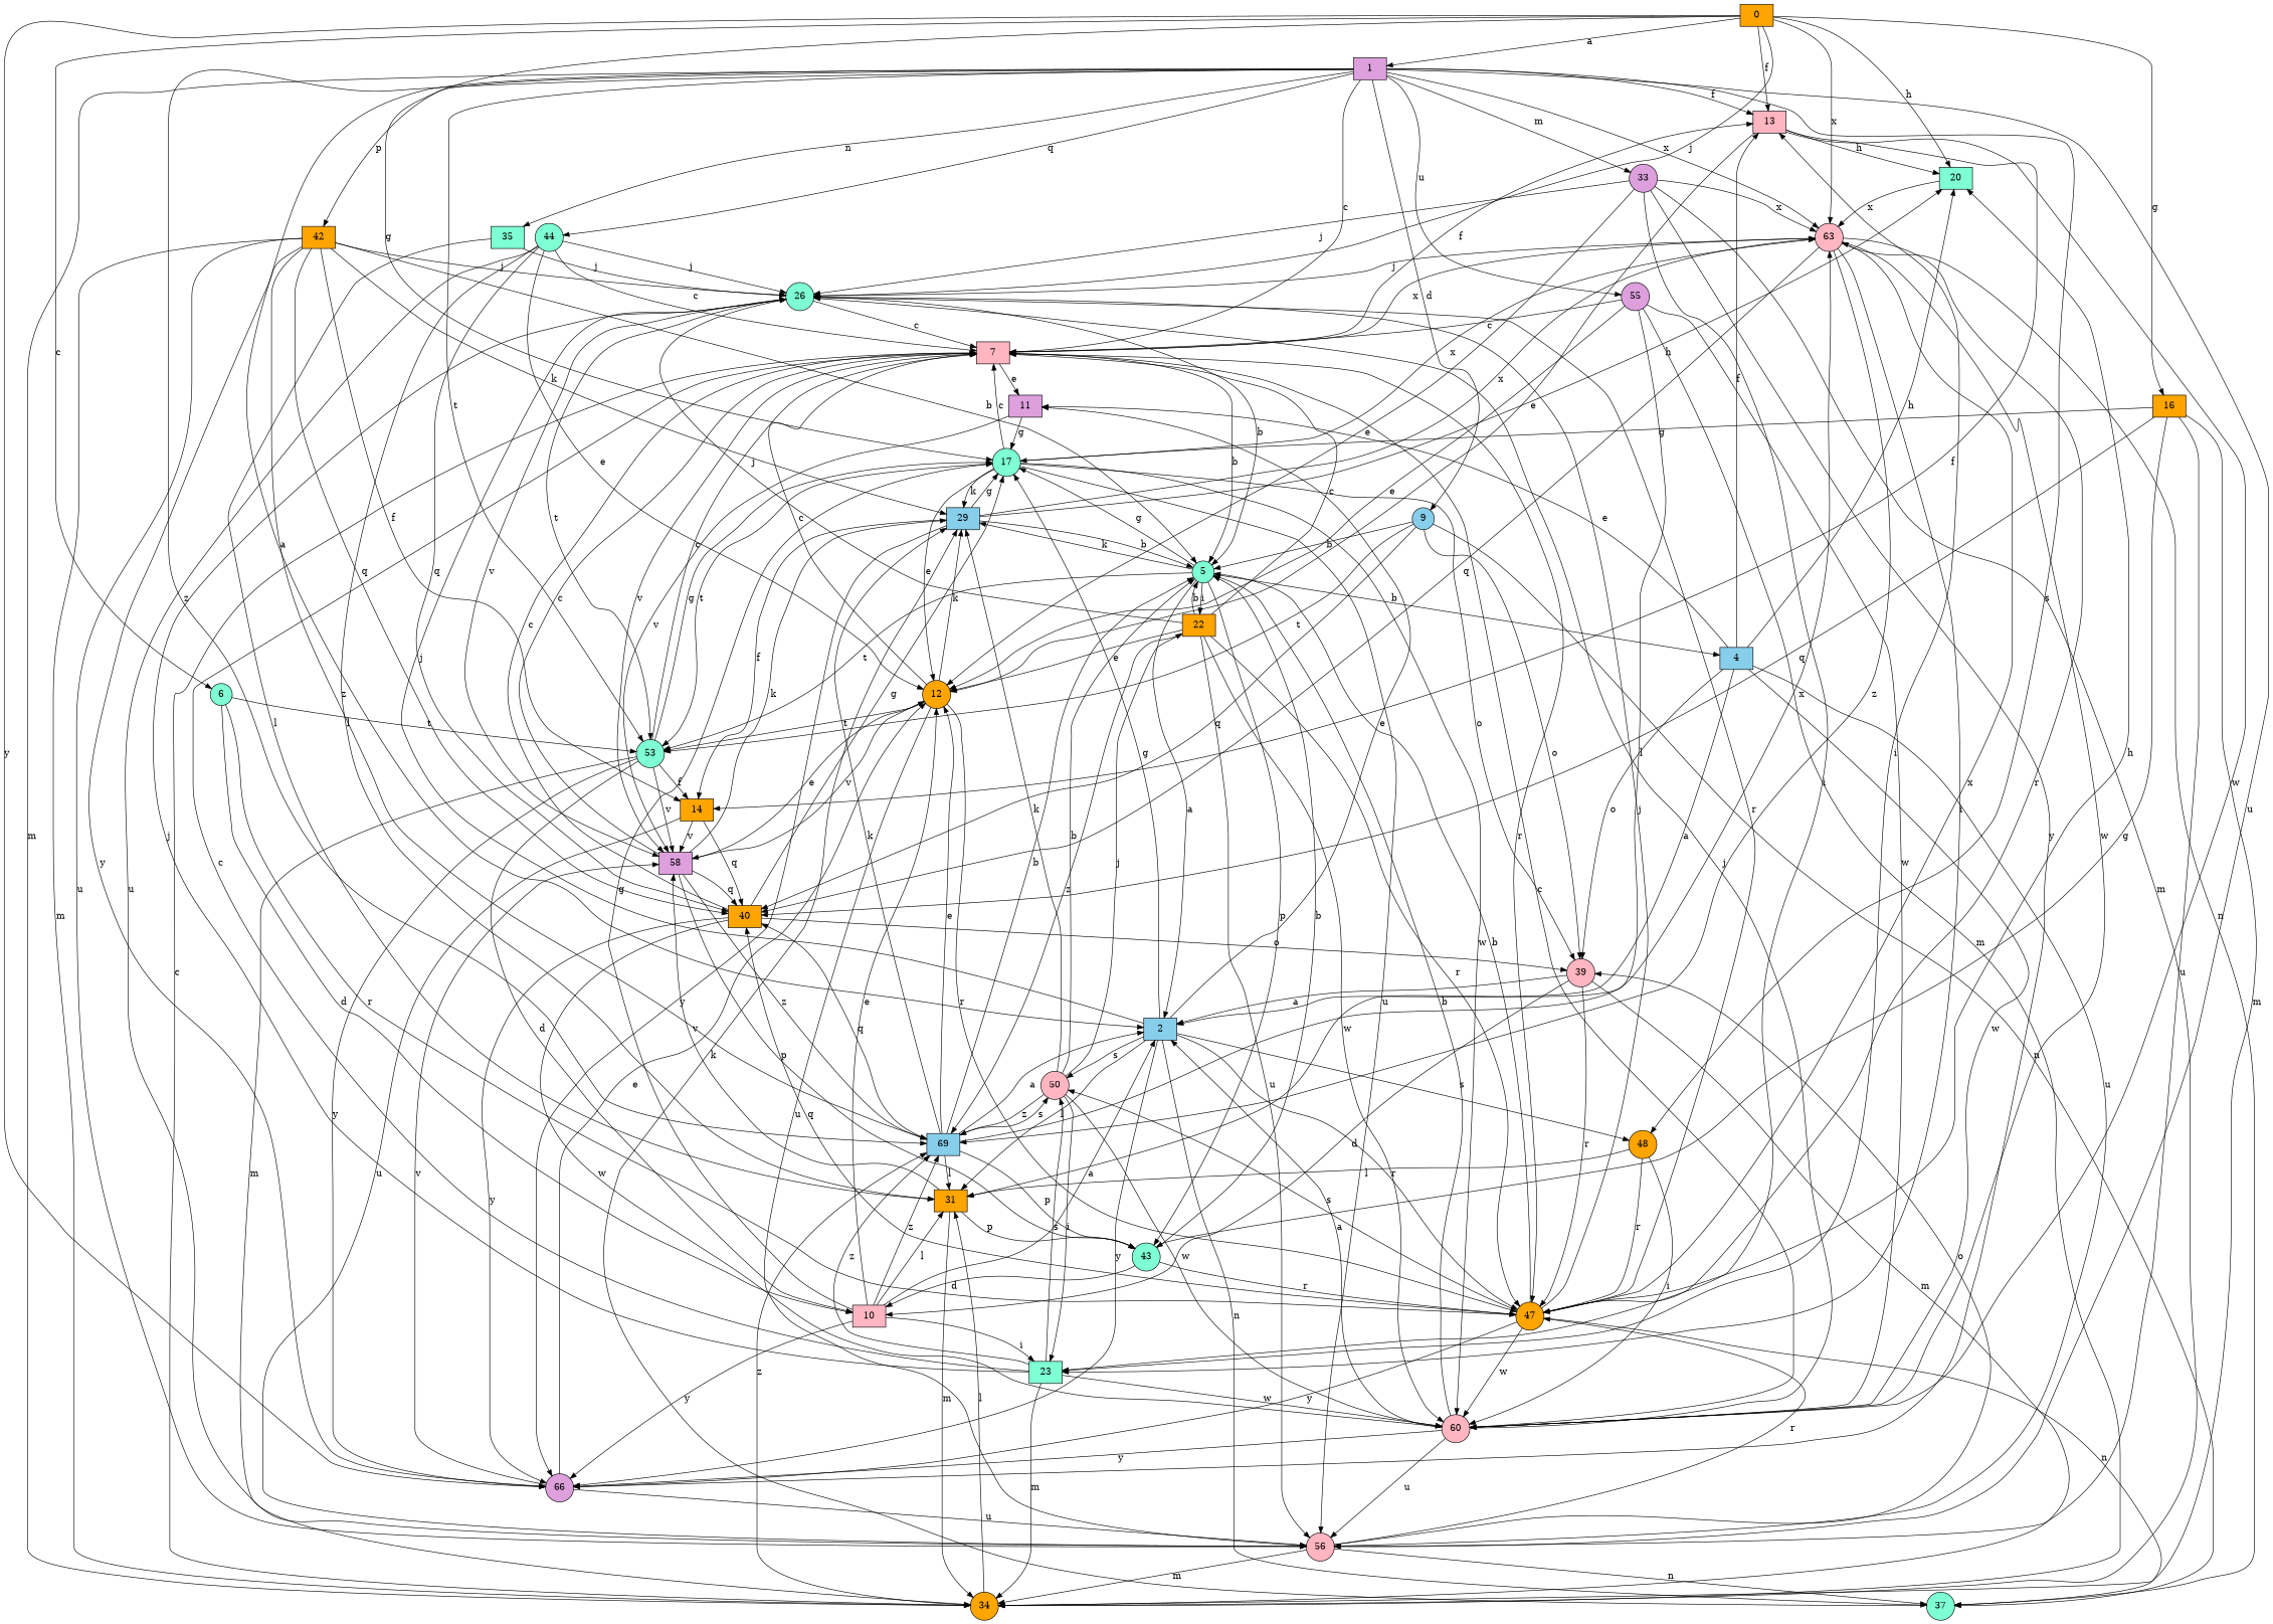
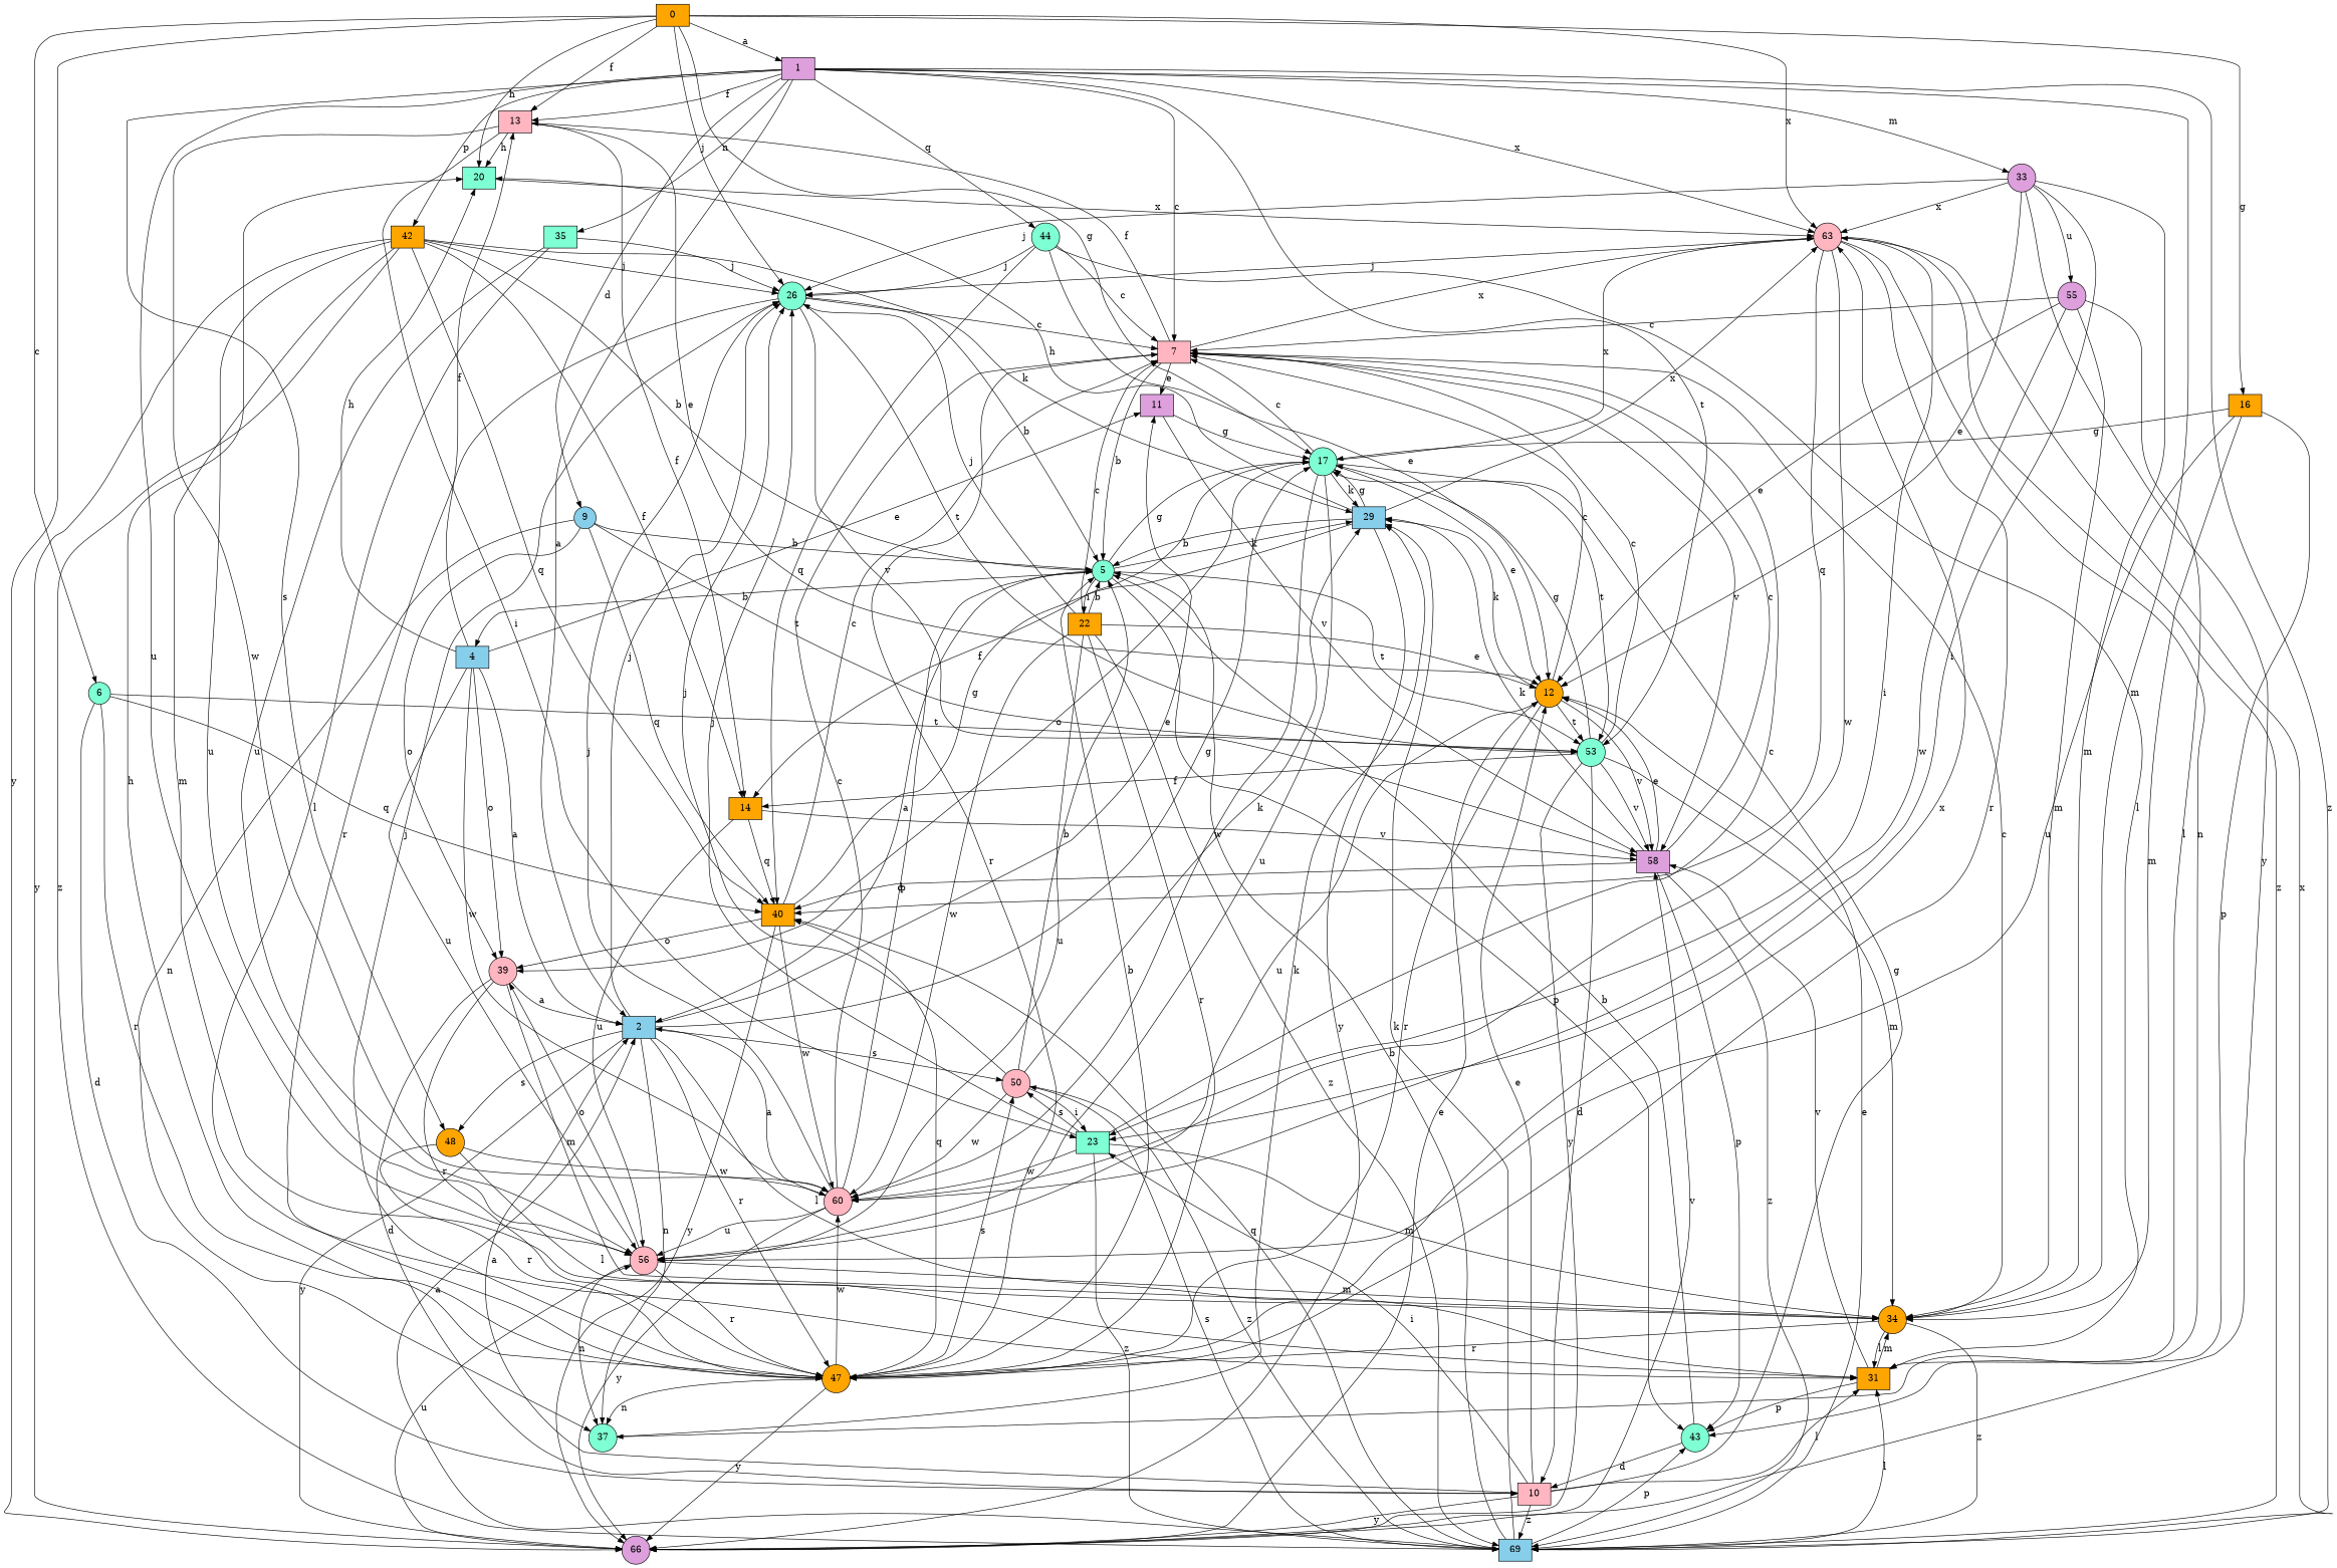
  strict digraph {
    node [fillcolor=orange shape=circle style=filled]
    0 [shape=box]
    1 [fillcolor=plum shape=box]
    6 [fillcolor=aquamarine]
    13 [fillcolor=lightpink shape=box]
    16 [shape=box]
    17 [fillcolor=aquamarine]
    20 [fillcolor=aquamarine shape=box]
    26 [fillcolor=aquamarine]
    63 [fillcolor=lightpink]
    66 [fillcolor=plum]
    2 [fillcolor=skyblue shape=box]
    7 [fillcolor=lightpink shape=box]
    9 [fillcolor=skyblue]
    33 [fillcolor=plum]
    34
    35 [fillcolor=aquamarine shape=box]
    42 [shape=box]
    44 [fillcolor=aquamarine]
    48
    53 [fillcolor=aquamarine]
    55 [fillcolor=plum]
    56 [fillcolor=lightpink]
    69 [fillcolor=skyblue shape=box]
    47
    10 [fillcolor=lightpink shape=box]
    60 [fillcolor=lightpink]
    12
    23 [fillcolor=aquamarine shape=box]
    14 [shape=box]
    43 [fillcolor=aquamarine]
    n31 [label=40 shape=box]
    39 [fillcolor=lightpink]
    29 [fillcolor=skyblue shape=box]
    5 [fillcolor=aquamarine]
    58 [fillcolor=plum shape=box]
    37 [fillcolor=aquamarine]
    11 [fillcolor=plum shape=box]
    31 [shape=box]
    50 [fillcolor=lightpink]
    4 [fillcolor=skyblue shape=box]
    22 [shape=box]
    0 -> 1 [label=a]
    0 -> 6 [label=c]
    0 -> 13 [label=f]
    0 -> 16 [label=g]
    0 -> 17 [label=g]
    0 -> 20 [label=h]
    0 -> 26 [label=j]
    0 -> 63 [label=x]
    0 -> 66 [label=y]
    1 -> 13 [label=f]
    1 -> 63 [label=x]
    1 -> 2 [label=a]
    1 -> 7 [label=c]
    1 -> 9 [label=d]
    1 -> 33 [label=m]
    1 -> 34 [label=m]
    1 -> 35 [label=n]
    1 -> 42 [label=p]
    1 -> 44 [label=q]
    1 -> 48 [label=s]
    1 -> 53 [label=t]
-   1 -> 55 [label=u]
+   33 -> 55 [label=u]
    1 -> 56 [label=u]
    1 -> 69 [label=z]
    6 -> 53 [label=t]
    6 -> 47 [label=r]
    6 -> 10 [label=d]
    13 -> 20 [label=h]
    13 -> 60 [label=w]
    13 -> 12 [label=e]
-   23 -> 13 [label=i]
+   13 -> 23 [label=i]
    13 -> 14 [label=f]
    16 -> 17 [label=g]
    16 -> 34 [label=m]
    16 -> 56 [label=u]
-   16 -> 43 [label=g]
-   16 -> n31 [label=q]
+   16 -> 43 [label=p]
+   6 -> n31 [label=q]
    17 -> 63 [label=x]
    17 -> 7 [label=c]
    17 -> 53 [label=t]
    17 -> 56 [label=u]
    17 -> 60 [label=w]
    17 -> 12 [label=e]
    17 -> 39 [label=o]
    17 -> 29 [label=k]
    20 -> 63 [label=x]
    26 -> 7 [label=c]
    26 -> 53 [label=t]
    26 -> 47 [label=r]
    26 -> 5 [label=b]
    26 -> 58 [label=v]
    63 -> 26 [label=j]
    63 -> 69 [label=z]
    63 -> 47 [label=r]
    63 -> 60 [label=w]
    63 -> 23 [label=i]
    63 -> n31 [label=q]
    63 -> 37 [label=n]
    66 -> 56 [label=u]
    66 -> 12 [label=e]
    66 -> 58 [label=v]
    2 -> 17 [label=g]
    2 -> 26 [label=j]
    2 -> 66 [label=y]
    2 -> 48 [label=s]
    2 -> 47 [label=r]
    2 -> 37 [label=n]
    2 -> 11 [label=e]
    2 -> 31 [label=l]
    2 -> 50 [label=s]
    7 -> 13 [label=f]
    7 -> 63 [label=x]
    7 -> 47 [label=r]
    7 -> 5 [label=b]
    7 -> 58 [label=v]
    7 -> 11 [label=e]
    9 -> 53 [label=t]
    9 -> n31 [label=q]
    9 -> 39 [label=o]
    9 -> 5 [label=b]
    9 -> 37 [label=n]
    33 -> 26 [label=j]
    33 -> 63 [label=x]
    33 -> 66 [label=y]
    33 -> 34 [label=m]
    33 -> 12 [label=e]
    33 -> 23 [label=i]
    34 -> 7 [label=c]
    34 -> 69 [label=z]
-   43 -> 47 [label=r]
+   34 -> 47 [label=r]
    34 -> 31 [label=l]
    35 -> 26 [label=j]
    35 -> 31 [label=l]
    42 -> 26 [label=j]
    42 -> 66 [label=y]
    42 -> 34 [label=m]
    42 -> 56 [label=u]
    42 -> 69 [label=z]
    42 -> 14 [label=f]
    42 -> n31 [label=q]
    42 -> 29 [label=k]
    42 -> 5 [label=b]
    44 -> 26 [label=j]
    44 -> 7 [label=c]
-   44 -> 56 [label=u]
+   35 -> 56 [label=u]
    44 -> 12 [label=e]
    44 -> n31 [label=q]
    44 -> 31 [label=l]
    48 -> 47 [label=r]
-   48 -> 60 [label=i]
+   48 -> 60 [label=w]
    48 -> 31 [label=l]
    53 -> 17 [label=g]
    53 -> 66 [label=y]
    53 -> 7 [label=c]
    53 -> 34 [label=m]
    53 -> 10 [label=d]
    53 -> 14 [label=f]
    53 -> 58 [label=v]
    55 -> 7 [label=c]
    55 -> 34 [label=m]
    55 -> 60 [label=w]
    55 -> 12 [label=e]
    55 -> 31 [label=l]
    56 -> 34 [label=m]
    56 -> 47 [label=r]
    56 -> 39 [label=o]
    56 -> 37 [label=n]
    69 -> 63 [label=x]
    69 -> 2 [label=a]
    69 -> 12 [label=e]
    69 -> 43 [label=p]
    69 -> n31 [label=q]
    69 -> 29 [label=k]
    69 -> 5 [label=b]
    69 -> 31 [label=l]
    69 -> 50 [label=s]
    47 -> 20 [label=h]
    47 -> 26 [label=j]
    47 -> 63 [label=x]
    47 -> 66 [label=y]
    47 -> 60 [label=w]
    47 -> n31 [label=q]
    47 -> 5 [label=b]
    47 -> 37 [label=n]
    47 -> 50 [label=s]
    10 -> 17 [label=g]
    10 -> 66 [label=y]
    10 -> 2 [label=a]
    10 -> 69 [label=z]
    10 -> 12 [label=e]
    10 -> 23 [label=i]
    10 -> 31 [label=l]
    60 -> 26 [label=j]
    60 -> 66 [label=y]
    60 -> 2 [label=a]
    60 -> 7 [label=c]
    60 -> 56 [label=u]
    60 -> 5 [label=b]
    12 -> 7 [label=c]
    12 -> 53 [label=t]
    12 -> 56 [label=u]
    12 -> 47 [label=r]
    12 -> 29 [label=k]
    12 -> 58 [label=v]
    23 -> 26 [label=j]
    23 -> 7 [label=c]
    23 -> 34 [label=m]
    23 -> 69 [label=z]
    23 -> 60 [label=w]
    23 -> 50 [label=s]
    14 -> 56 [label=u]
    14 -> n31 [label=q]
    14 -> 58 [label=v]
    43 -> 10 [label=d]
    43 -> 5 [label=b]
    n31 -> 17 [label=g]
    n31 -> 66 [label=y]
    n31 -> 7 [label=c]
    n31 -> 60 [label=w]
    n31 -> 39 [label=o]
    39 -> 2 [label=a]
    39 -> 34 [label=m]
    39 -> 47 [label=r]
    39 -> 10 [label=d]
    29 -> 17 [label=g]
    29 -> 20 [label=h]
    29 -> 63 [label=x]
    29 -> 66 [label=y]
    29 -> 14 [label=f]
    29 -> 5 [label=b]
    5 -> 17 [label=g]
    5 -> 2 [label=a]
    5 -> 53 [label=t]
    5 -> 43 [label=p]
    5 -> 29 [label=k]
    5 -> 4 [label=b]
    5 -> 22 [label=i]
    58 -> 7 [label=c]
    58 -> 69 [label=z]
    58 -> 12 [label=e]
    58 -> 43 [label=p]
    58 -> n31 [label=q]
    58 -> 29 [label=k]
    37 -> 29 [label=k]
    11 -> 17 [label=g]
    11 -> 58 [label=v]
    31 -> 34 [label=m]
    31 -> 43 [label=p]
    31 -> 58 [label=v]
-   50 -> 22 [label=j]
+   50 -> 26 [label=j]
    50 -> 69 [label=z]
    50 -> 60 [label=w]
    50 -> 23 [label=i]
    50 -> 29 [label=k]
    50 -> 5 [label=b]
    4 -> 13 [label=f]
    4 -> 20 [label=h]
    4 -> 2 [label=a]
    4 -> 56 [label=u]
    4 -> 60 [label=w]
    4 -> 39 [label=o]
    4 -> 11 [label=e]
    22 -> 26 [label=j]
    22 -> 7 [label=c]
    22 -> 56 [label=u]
    22 -> 69 [label=z]
    22 -> 47 [label=r]
    22 -> 60 [label=w]
    22 -> 12 [label=e]
    22 -> 5 [label=b]
  }
